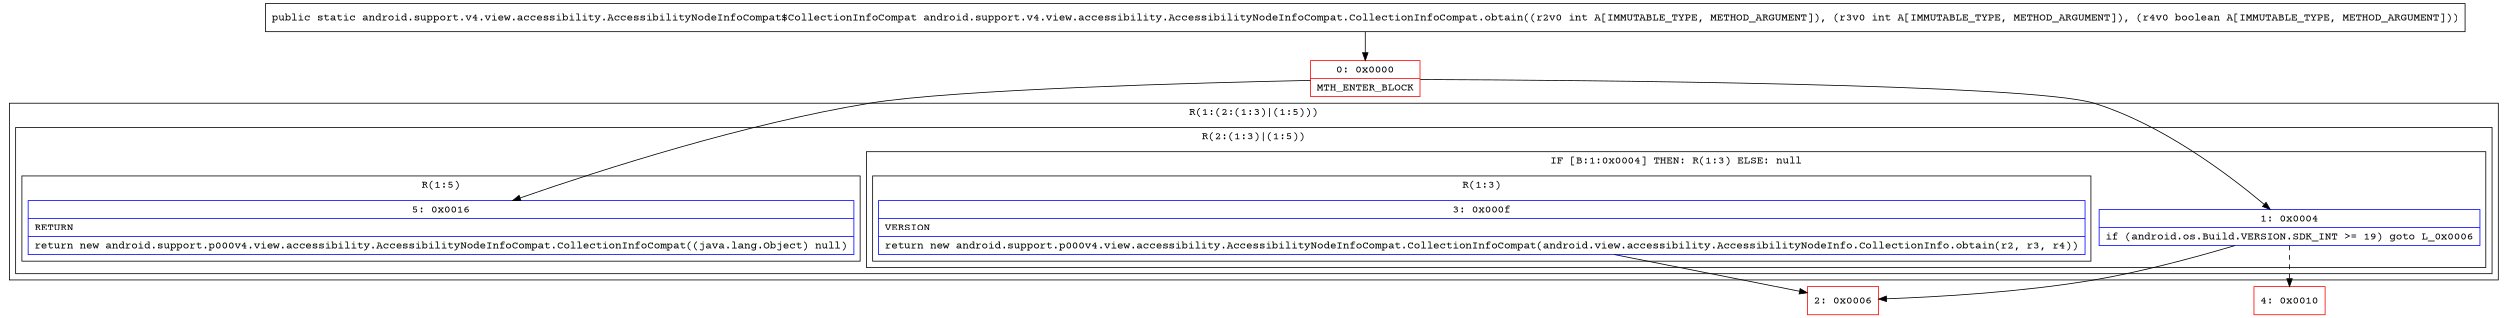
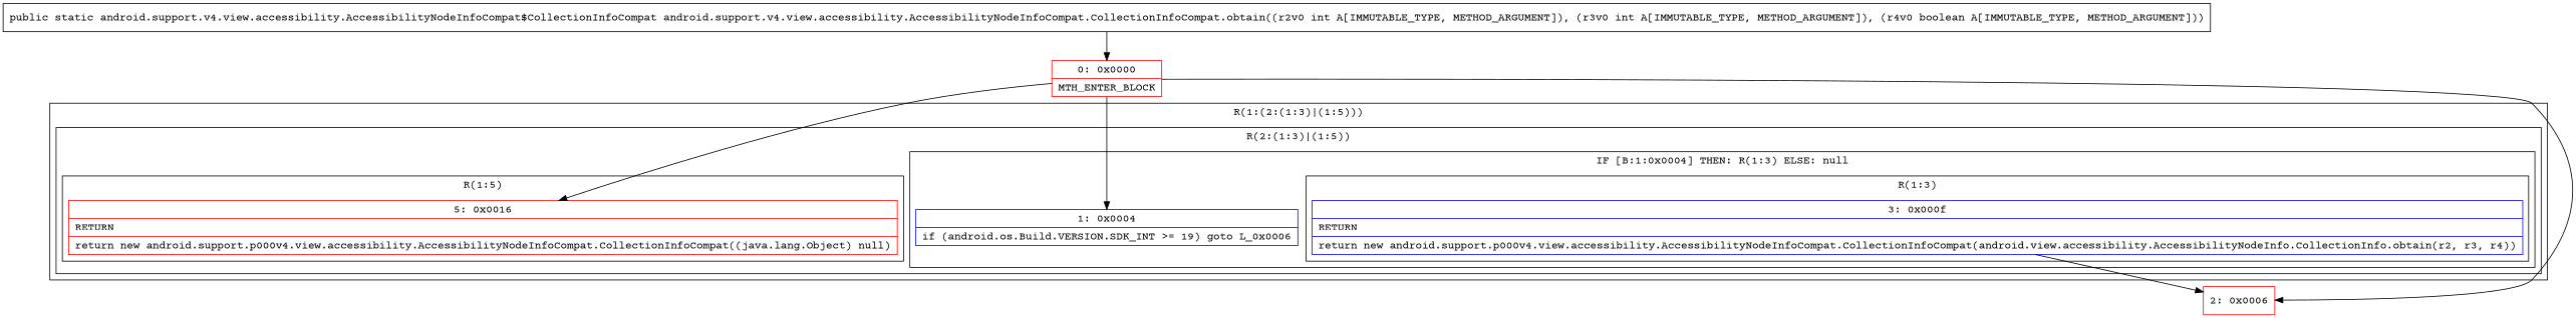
  digraph {
    fontname="Courier Prime"
    node [color=blue fontname="Courier Prime" shape=record]
    edge [fontname="Courier Prime"]
-   n1 [label="{3\:\ 0x000f|VERSION\l|return new android.support.p000v4.view.accessibility.AccessibilityNodeInfoCompat.CollectionInfoCompat(android.view.accessibility.AccessibilityNodeInfo.CollectionInfo.obtain(r2, r3, r4))\l}"]
+   n1 [label="{3\:\ 0x000f|RETURN\l|return new android.support.p000v4.view.accessibility.AccessibilityNodeInfoCompat.CollectionInfoCompat(android.view.accessibility.AccessibilityNodeInfo.CollectionInfo.obtain(r2, r3, r4))\l}"]
    n2 [label="{1\:\ 0x0004|if (android.os.Build.VERSION.SDK_INT \>= 19) goto L_0x0006\l}"]
-   n3 [label="{5\:\ 0x0016|RETURN\l|return new android.support.p000v4.view.accessibility.AccessibilityNodeInfoCompat.CollectionInfoCompat((java.lang.Object) null)\l}"]
+   n3 [color=red label="{5\:\ 0x0016|RETURN\l|return new android.support.p000v4.view.accessibility.AccessibilityNodeInfoCompat.CollectionInfoCompat((java.lang.Object) null)\l}"]
    n4 [color=red label="{2\:\ 0x0006}"]
-   n5 [color=red label="{4\:\ 0x0010}"]
    n6 [color=red label="{0\:\ 0x0000|MTH_ENTER_BLOCK\l}"]
    n7 [label="{public static android.support.v4.view.accessibility.AccessibilityNodeInfoCompat$CollectionInfoCompat android.support.v4.view.accessibility.AccessibilityNodeInfoCompat.CollectionInfoCompat.obtain((r2v0 int A[IMMUTABLE_TYPE, METHOD_ARGUMENT]), (r3v0 int A[IMMUTABLE_TYPE, METHOD_ARGUMENT]), (r4v0 boolean A[IMMUTABLE_TYPE, METHOD_ARGUMENT])) }" color=""]
    subgraph cluster_1 {
      label="R(1:(2:(1:3)|(1:5)))"
      subgraph cluster_2 {
        label="R(2:(1:3)|(1:5))"
        subgraph cluster_3 {
          label="IF [B:1:0x0004] THEN: R(1:3) ELSE: null"
          n2
          subgraph cluster_4 {
            label="R(1:3)"
            n1
          }
        }
        subgraph cluster_5 {
          label="R(1:5)"
          n3
        }
      }
    }
    n1 -> n4
-   n2 -> n4
-   n2 -> n5 [style=dashed]
+   n6 -> n4
    n6 -> n2
    n6 -> n3
    n7 -> n6
  }
